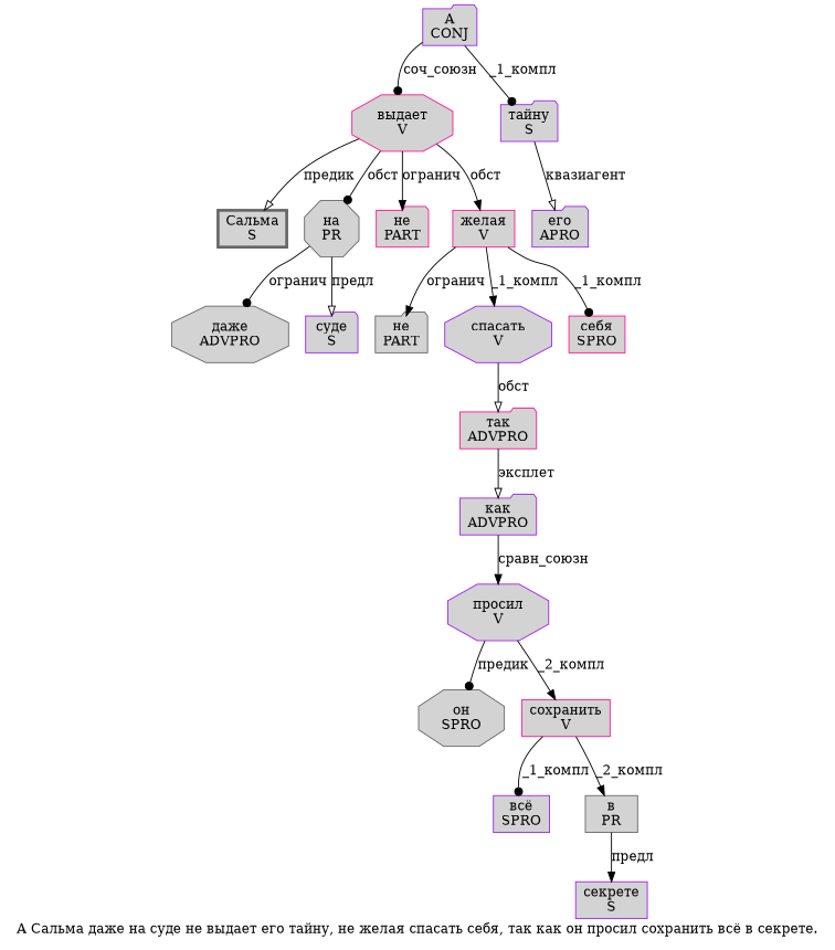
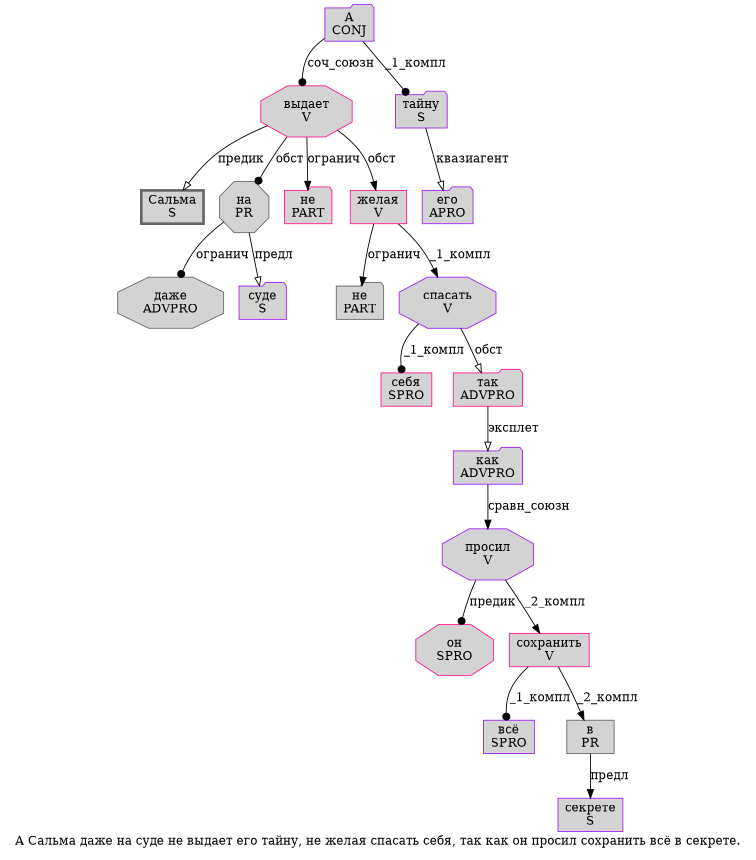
  digraph {
    label="А Сальма даже на суде не выдает его тайну, не желая спасать себя, так как он просил сохранить всё в секрете."
    node [color=purple fillcolor=lightgray penwidth=1 shape=folder style=filled]
    edge [arrowhead=normal]
    n1 [label="А\nCONJ"]
    n2 [color=deeppink label="выдает\nV" shape=octagon]
    n3 [label="тайну\nS"]
    n4 [color=gray40 label="Сальма\nS" penwidth=3 shape=box]
    n5 [color=gray40 label="на\nPR" shape=octagon]
    n6 [color=deeppink label="не\nPART"]
    n7 [color=deeppink label="желая\nV" shape=box]
    n8 [color=gray40 label="даже\nADVPRO" shape=octagon]
    n9 [label="суде\nS"]
    n10 [label="его\nAPRO"]
    n11 [color=gray40 label="не\nPART"]
    n12 [label="спасать\nV" shape=octagon]
    n13 [color=deeppink label="себя\nSPRO" shape=box]
    n14 [color=deeppink label="так\nADVPRO"]
    n15 [label="как\nADVPRO"]
    n16 [label="просил\nV" shape=octagon]
-   n17 [color=gray40 label="он\nSPRO" shape=octagon]
+   n17 [color=deeppink label="он\nSPRO" shape=octagon]
    n18 [color=deeppink label="сохранить\nV" shape=box]
    n19 [label="всё\nSPRO" shape=box]
    n20 [color=gray40 label="в\nPR" shape=box]
    n21 [label="секрете\nS" shape=box]
    n1 -> n2 [arrowhead=dot label="соч_союзн"]
    n1 -> n3 [arrowhead=dot label="_1_компл"]
    n2 -> n4 [arrowhead=onormal label="предик"]
    n2 -> n5 [arrowhead=dot label="обст"]
    n2 -> n6 [label="огранич"]
    n2 -> n7 [label="обст"]
    n3 -> n10 [arrowhead=onormal label="квазиагент"]
    n5 -> n8 [arrowhead=dot label="огранич"]
    n5 -> n9 [arrowhead=onormal label="предл"]
    n7 -> n11 [label="огранич"]
    n7 -> n12 [label="_1_компл"]
-   n7 -> n13 [arrowhead=dot label="_1_компл"]
+   n12 -> n13 [arrowhead=dot label="_1_компл"]
    n12 -> n14 [arrowhead=onormal label="обст"]
    n14 -> n15 [arrowhead=onormal label="эксплет"]
    n15 -> n16 [label="сравн_союзн"]
    n16 -> n17 [arrowhead=dot label="предик"]
    n16 -> n18 [label="_2_компл"]
    n18 -> n19 [arrowhead=dot label="_1_компл"]
    n18 -> n20 [label="_2_компл"]
    n20 -> n21 [label="предл"]
  }
